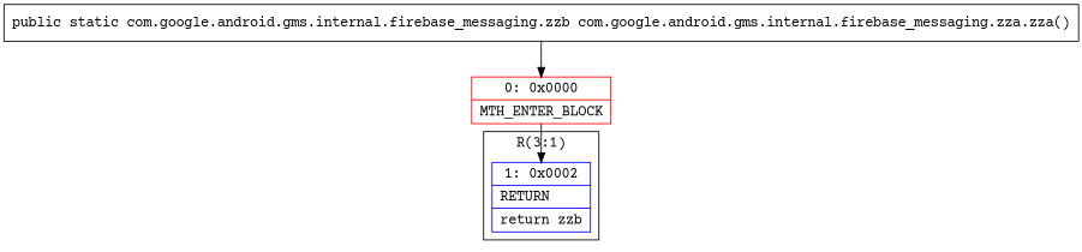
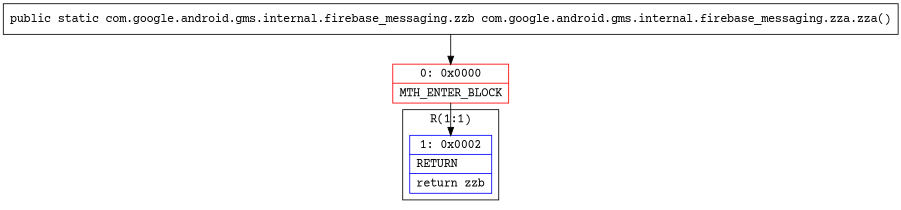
  digraph {
    fontname="Courier Prime"
    node [shape=record fontname="Courier Prime"]
    edge [fontname="Courier Prime"]
    n1 [color=blue label="{1\:\ 0x0002|RETURN\l|return zzb\l}"]
    n2 [color=red label="{0\:\ 0x0000|MTH_ENTER_BLOCK\l}"]
    n3 [label="{public static com.google.android.gms.internal.firebase_messaging.zzb com.google.android.gms.internal.firebase_messaging.zza.zza() }"]
    subgraph cluster_1 {
-     label="R(3:1)"
+     label="R(1:1)"
      n1
    }
    n2 -> n1
    n3 -> n2
  }
